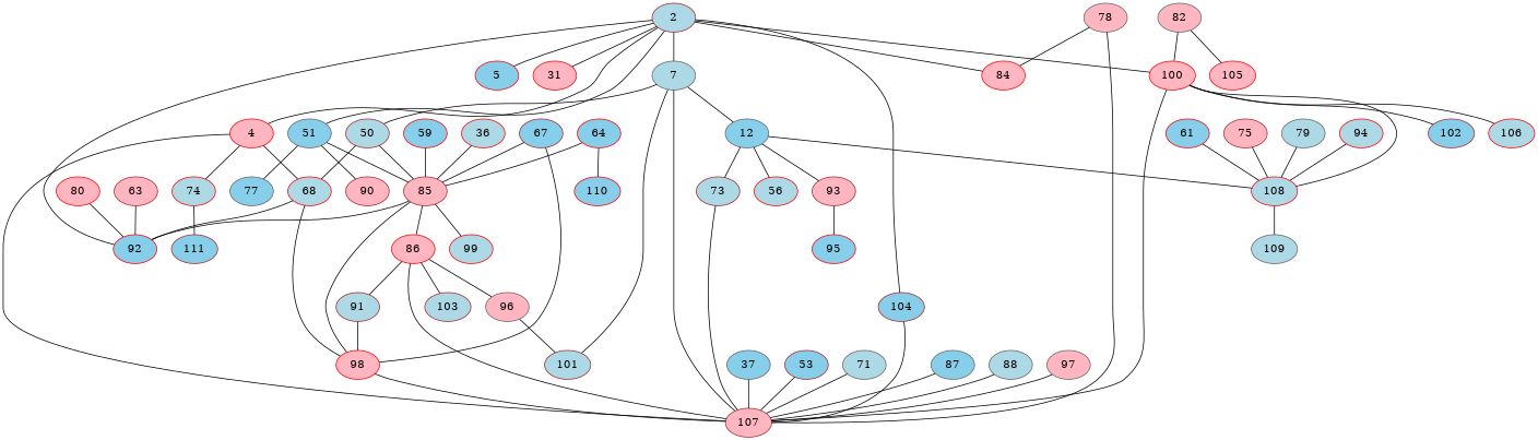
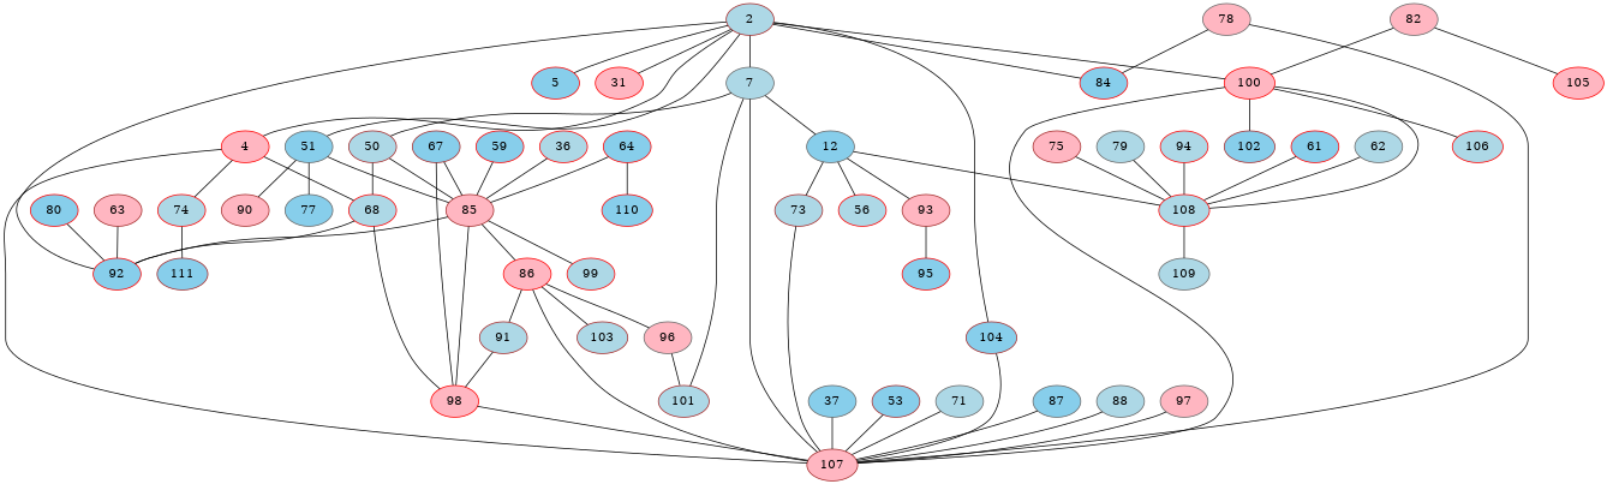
  graph {
    node [color=red fillcolor=lightblue style=filled]
    2 [color=brown super="+1"]
    4 [fillcolor=lightpink]
    5 [fillcolor=skyblue]
    7 [color=gray40 super="+3"]
    31 [fillcolor=lightpink]
    51 [color=gray40 fillcolor=skyblue super="+8"]
-   84 [fillcolor=lightpink super="+33"]
+   84 [fillcolor=skyblue super="+33"]
    92 [fillcolor=skyblue super="+44"]
    100 [fillcolor=lightpink super="+27+76"]
    104 [color=brown fillcolor=skyblue]
    68 [super="+18"]
    74 [super="+69"]
    107 [color=brown fillcolor=lightpink super="+66+55"]
    12 [color=gray40 fillcolor=skyblue]
    50 [color=brown super="+47"]
    101 [color=brown]
    85 [color=brown fillcolor=lightpink super="+29+42"]
    77 [color=gray40 fillcolor=skyblue]
    90 [color=brown fillcolor=lightpink super="+49"]
    108 [super="+15+89"]
    102 [color=brown fillcolor=skyblue]
    106
    98 [fillcolor=lightpink super="+81+58"]
    111 [color=brown fillcolor=skyblue]
    56
    73 [color=brown super="+16"]
    93 [color=brown fillcolor=lightpink super="+83"]
    95 [fillcolor=skyblue]
    109 [color=gray40]
    86 [fillcolor=lightpink super="+70"]
    99
    36
    37 [color=gray40 fillcolor=skyblue]
    53 [color=brown fillcolor=skyblue super="+40"]
    59 [fillcolor=skyblue]
    61 [fillcolor=skyblue]
+   62 [color=gray40]
    63 [color=brown fillcolor=lightpink]
    64 [fillcolor=skyblue]
    110 [fillcolor=skyblue]
    67 [color=brown fillcolor=skyblue]
    71 [color=gray40]
    75 [color=brown fillcolor=lightpink]
    78 [color=gray40 fillcolor=lightpink]
    79 [color=gray40]
-   80 [fillcolor=lightpink]
+   80 [fillcolor=skyblue]
    82 [color=gray40 fillcolor=lightpink]
    105 [fillcolor=lightpink]
    91 [color=brown]
    96 [color=gray40 fillcolor=lightpink]
    103 [color=brown]
    87 [color=gray40 fillcolor=skyblue]
    88 [color=gray40]
    94
    97 [color=gray40 fillcolor=lightpink]
    2 -- 4
    2 -- 5
    2 -- 7 [weight=2]
    2 -- 31
    2 -- 51
    2 -- 84
    2 -- 92
    2 -- 100 [weight=2]
    2 -- 104
    4 -- 68 [weight=2]
    4 -- 74
    4 -- 107
    7 -- 107 [weight=3]
    7 -- 12
    7 -- 50
    7 -- 101
    51 -- 85 [weight=2]
    51 -- 77
    51 -- 90 [weight=2]
    100 -- 107
    100 -- 108
    100 -- 102
    100 -- 106
    104 -- 107
    68 -- 92
    68 -- 98
    74 -- 111
    12 -- 108
    12 -- 56
    12 -- 73 [weight=2]
    12 -- 93
    50 -- 68
    50 -- 85
    85 -- 92
    85 -- 98
    85 -- 86
    85 -- 99
    108 -- 109
    98 -- 107 [weight=2]
    73 -- 107
    93 -- 95
    86 -- 107
    86 -- 91
    86 -- 96
    86 -- 103
    36 -- 85
    37 -- 107
    53 -- 107
    59 -- 85
    61 -- 108
+   62 -- 108
    63 -- 92
    64 -- 85
    64 -- 110
    67 -- 85
    67 -- 98 [weight=2]
    71 -- 107
    75 -- 108
    78 -- 84
    78 -- 107
    79 -- 108
    80 -- 92
    82 -- 100
    82 -- 105
    91 -- 98
    96 -- 101
    87 -- 107
    88 -- 107
    94 -- 108
    97 -- 107
  }
